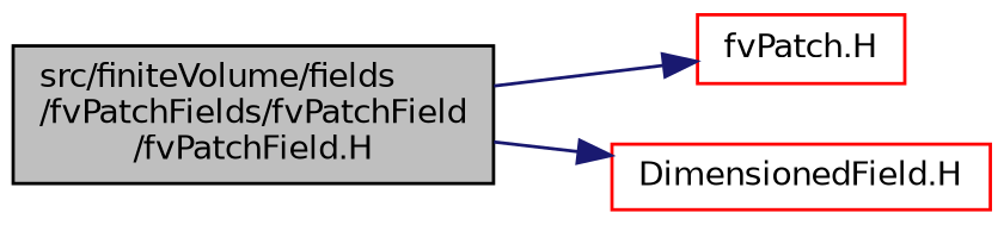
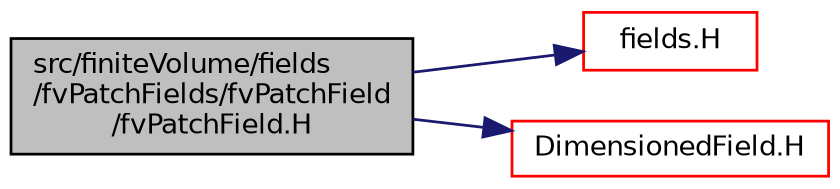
  digraph {
    rankdir=LR
    node [color=red fontname=Helvetica fontsize=10 shape=record]
    edge [color=midnightblue fontname=Helvetica fontsize=10 labelfontname=Helvetica labelfontsize=10 style=solid]
    n1 [color=black fillcolor=grey75 fontcolor=black height=0.2 label="src/finiteVolume/fields\l/fvPatchFields/fvPatchField\l/fvPatchField.H" style=filled width=0.4]
-   n2 [height=0.2 label="fvPatch.H" width=0.4]
+   n2 [height=0.2 label="fields.H" width=0.4]
    n3 [height=0.2 label="DimensionedField.H" width=0.4]
    n1 -> n2
    n1 -> n3
  }
